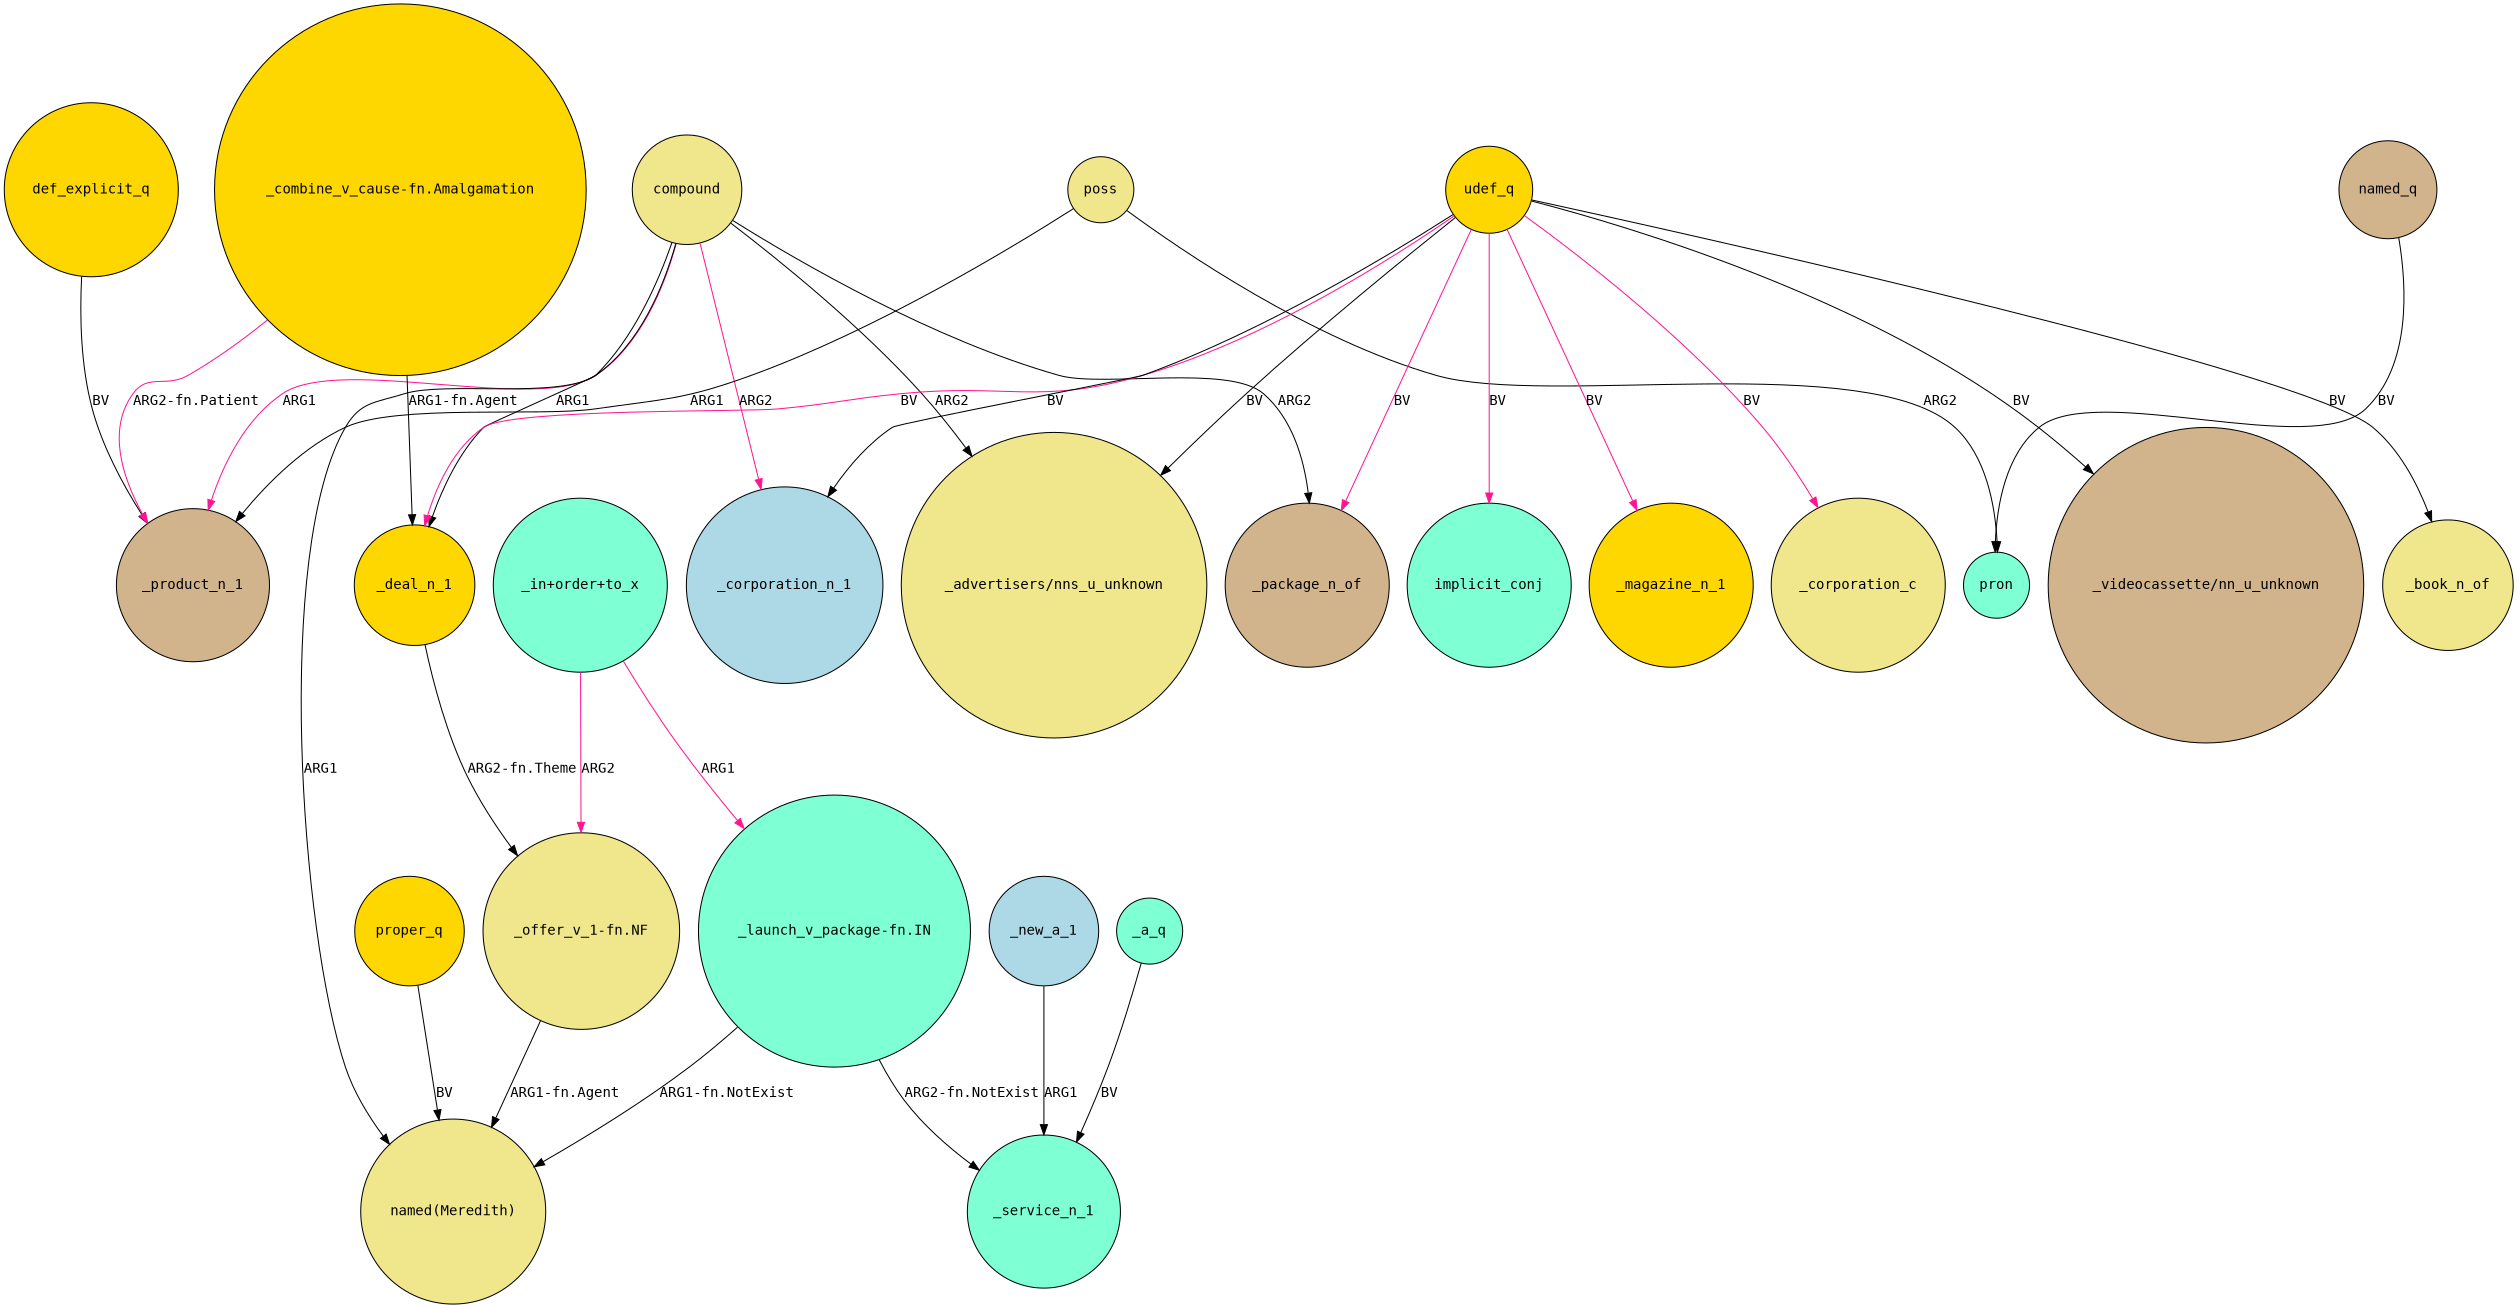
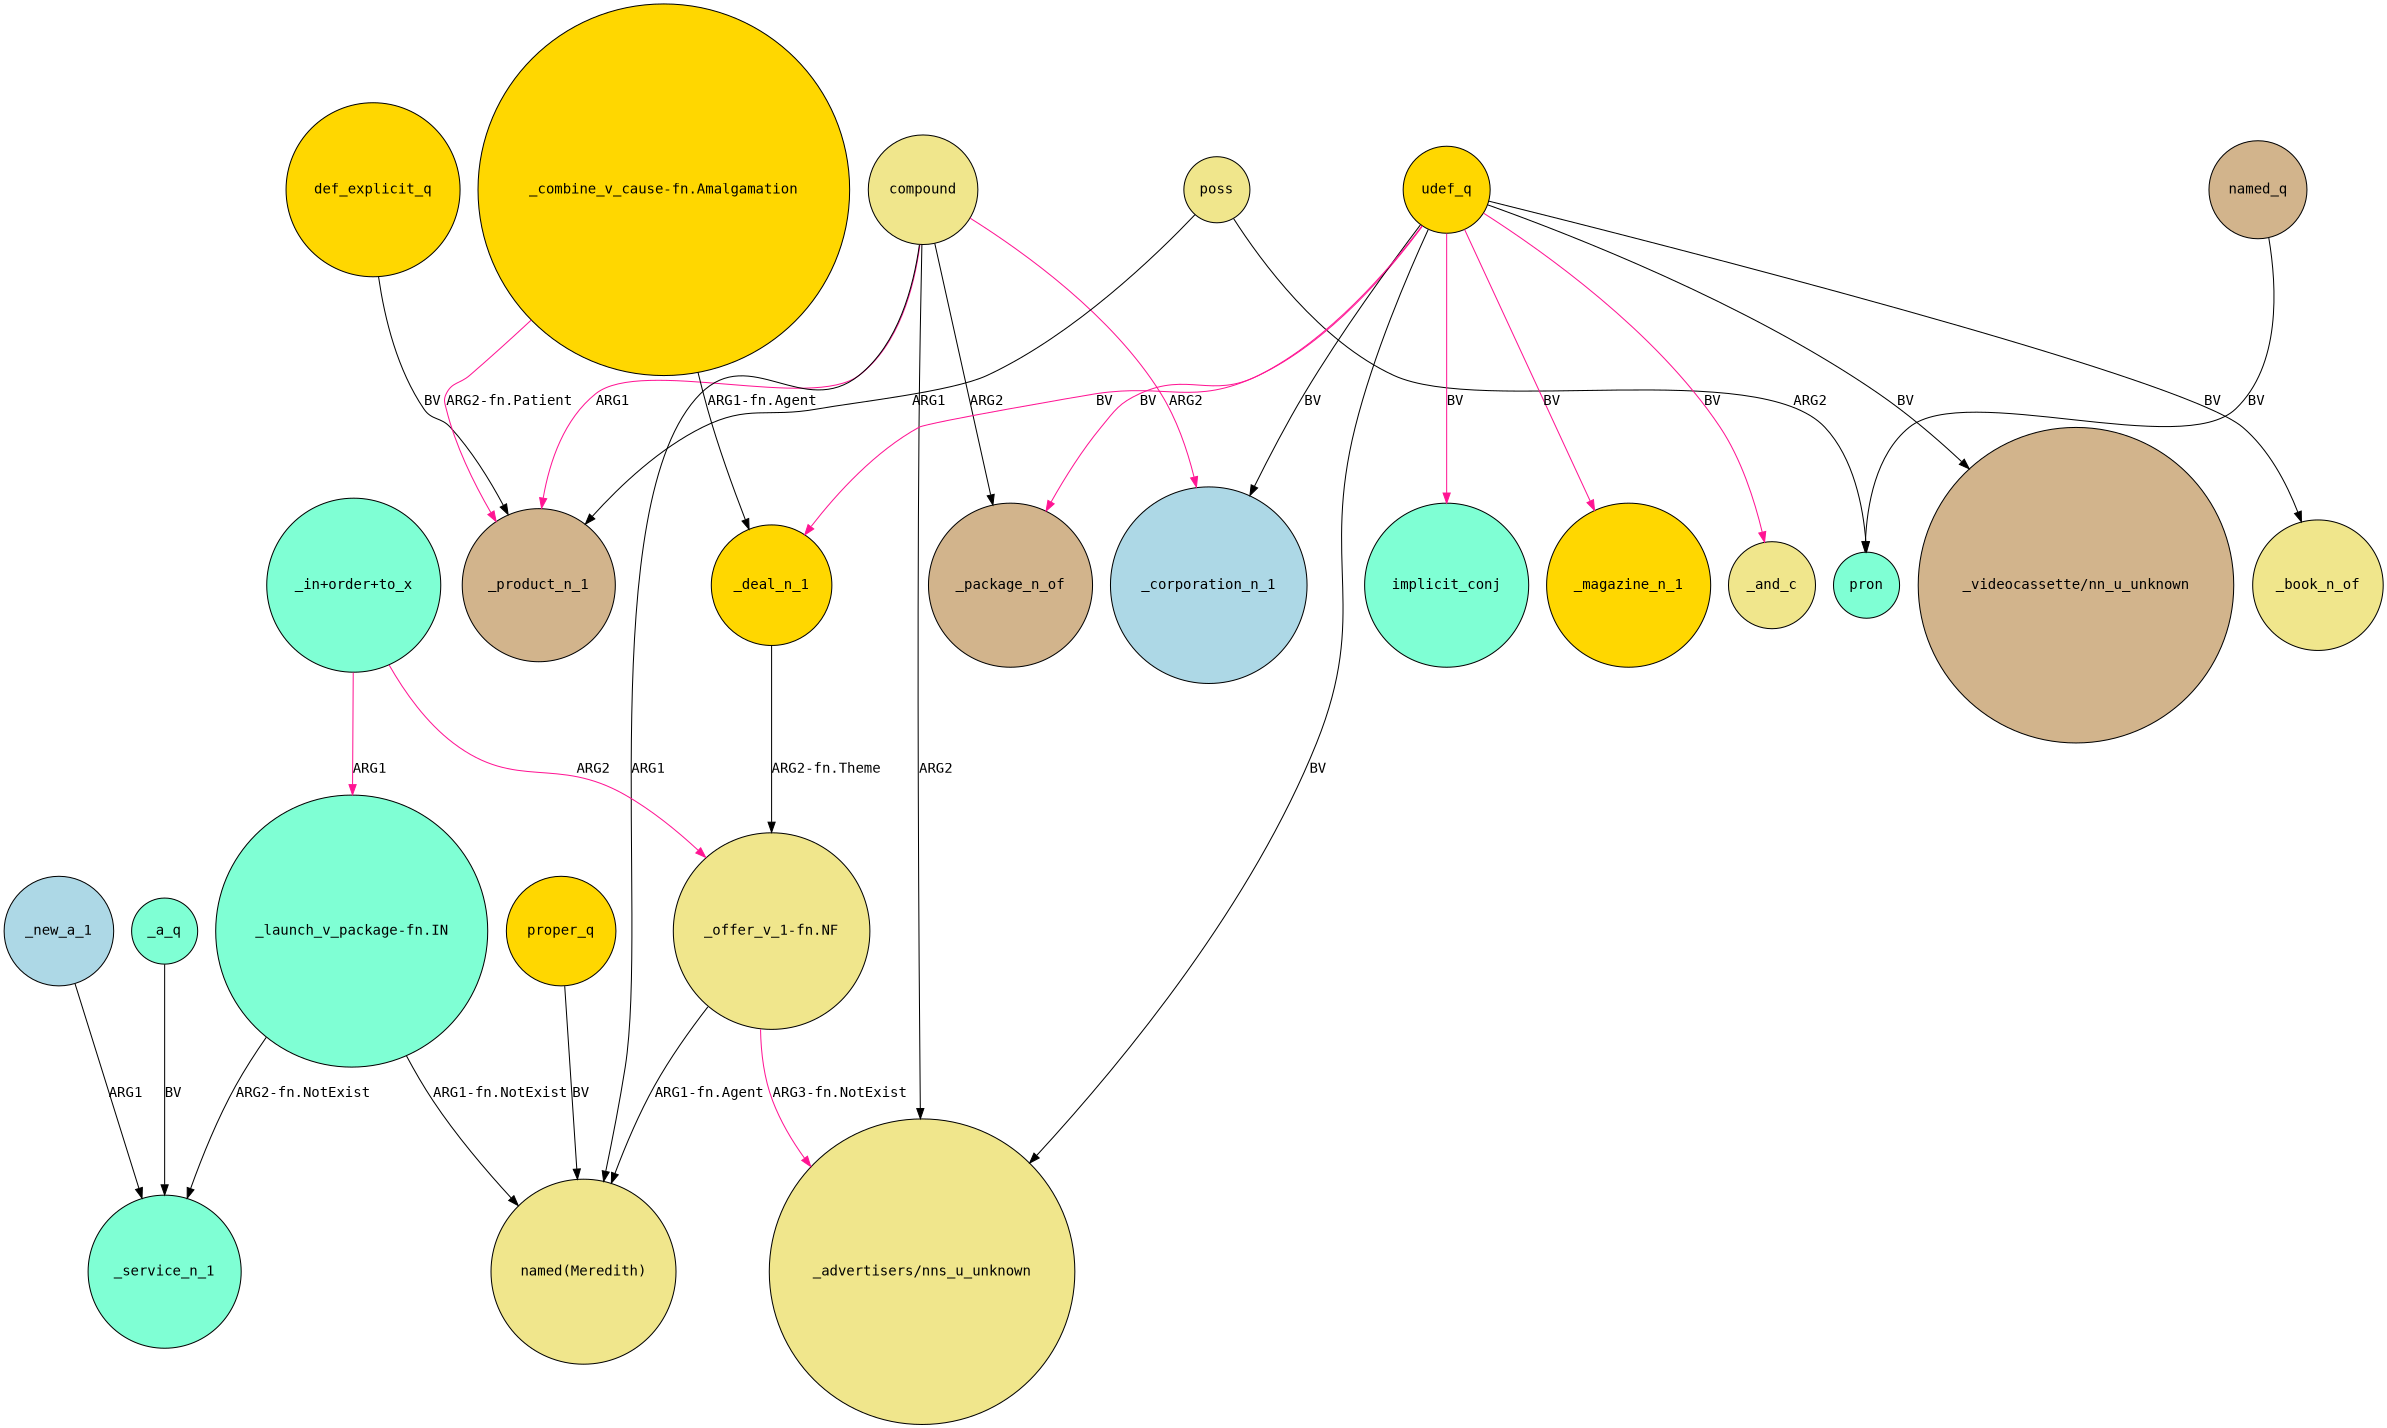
  digraph {
    fontname="DejaVu Sans Mono"
    node [fillcolor=khaki fontname="DejaVu Sans Mono" shape=circle style=filled]
    edge [color=black fontname="DejaVu Sans Mono"]
    def_explicit_q [fillcolor=gold]
    _product_n_1 [fillcolor=tan]
    compound
    _deal_n_1 [fillcolor=gold]
    _corporation_n_1 [fillcolor=lightblue]
    "named(Meredith)"
    _package_n_of [fillcolor=tan]
    "_advertisers/nns_u_unknown"
    implicit_conj [fillcolor=aquamarine]
    "_offer_v_1-fn.NF"
    poss
    pron [fillcolor=aquamarine]
    "_in+order+to_x" [fillcolor=aquamarine]
    n14 [fillcolor=aquamarine label="_launch_v_package-fn.IN"]
    _service_n_1 [fillcolor=aquamarine]
    "_combine_v_cause-fn.Amalgamation" [fillcolor=gold]
    udef_q [fillcolor=gold]
    _magazine_n_1 [fillcolor=gold]
-   _and_c [label=_corporation_c]
+   _and_c
    "_videocassette/nn_u_unknown" [fillcolor=tan]
    _book_n_of
    _new_a_1 [fillcolor=lightblue]
    n23 [fillcolor=tan label=named_q]
    _a_q [fillcolor=aquamarine]
    proper_q [fillcolor=gold]
    def_explicit_q -> _product_n_1 [label=BV]
    compound -> _product_n_1 [color=deeppink label=ARG1]
-   compound -> _deal_n_1 [label=ARG1]
    compound -> _corporation_n_1 [color=deeppink label=ARG2]
    compound -> "named(Meredith)" [label=ARG1]
    compound -> _package_n_of [label=ARG2]
    compound -> "_advertisers/nns_u_unknown" [label=ARG2]
    _deal_n_1 -> "_offer_v_1-fn.NF" [label="ARG2-fn.Theme"]
    "_offer_v_1-fn.NF" -> "named(Meredith)" [label="ARG1-fn.Agent"]
+   "_offer_v_1-fn.NF" -> "_advertisers/nns_u_unknown" [color=deeppink label="ARG3-fn.NotExist"]
    poss -> _product_n_1 [label=ARG1]
    poss -> pron [label=ARG2]
    "_in+order+to_x" -> "_offer_v_1-fn.NF" [color=deeppink label=ARG2]
    "_in+order+to_x" -> n14 [color=deeppink label=ARG1]
    n14 -> "named(Meredith)" [label="ARG1-fn.NotExist"]
    n14 -> _service_n_1 [label="ARG2-fn.NotExist"]
    "_combine_v_cause-fn.Amalgamation" -> _product_n_1 [color=deeppink label="ARG2-fn.Patient"]
    "_combine_v_cause-fn.Amalgamation" -> _deal_n_1 [label="ARG1-fn.Agent"]
    udef_q -> _deal_n_1 [color=deeppink label=BV]
    udef_q -> _corporation_n_1 [label=BV]
    udef_q -> _package_n_of [color=deeppink label=BV]
    udef_q -> "_advertisers/nns_u_unknown" [label=BV]
    udef_q -> implicit_conj [color=deeppink label=BV]
    udef_q -> _magazine_n_1 [color=deeppink label=BV]
    udef_q -> _and_c [color=deeppink label=BV]
    udef_q -> "_videocassette/nn_u_unknown" [label=BV]
    udef_q -> _book_n_of [label=BV]
    _new_a_1 -> _service_n_1 [label=ARG1]
    n23 -> pron [label=BV]
    _a_q -> _service_n_1 [label=BV]
    proper_q -> "named(Meredith)" [label=BV]
  }
